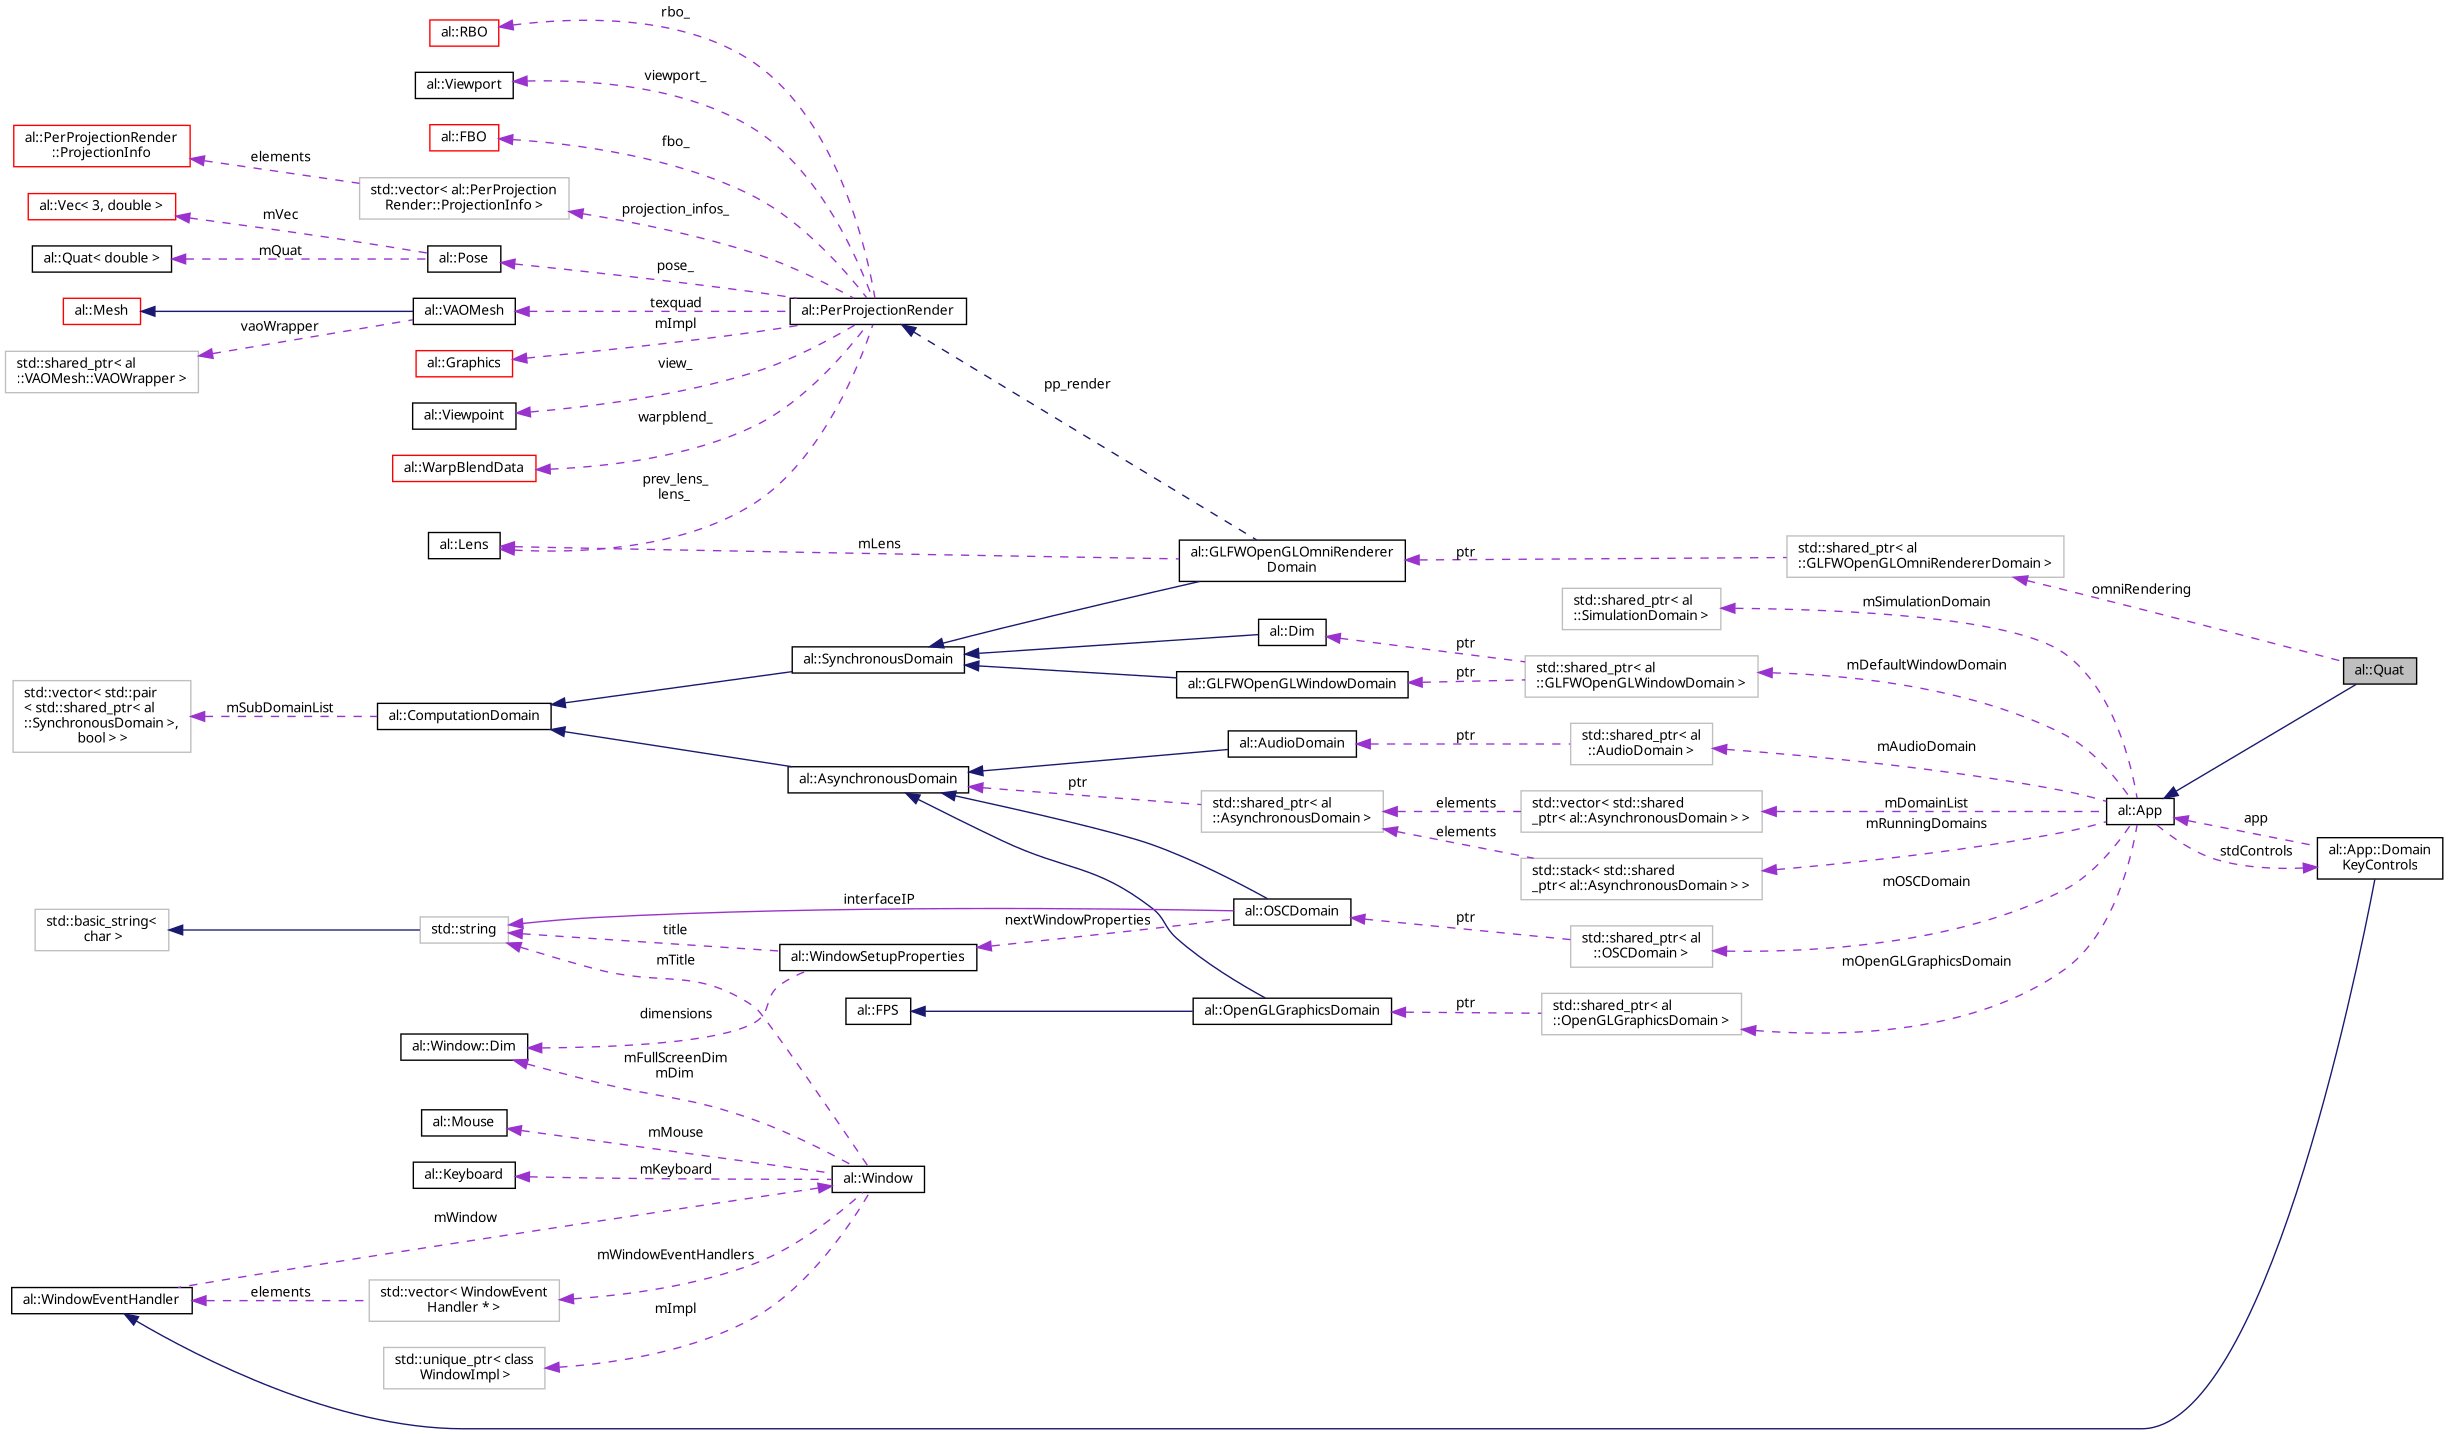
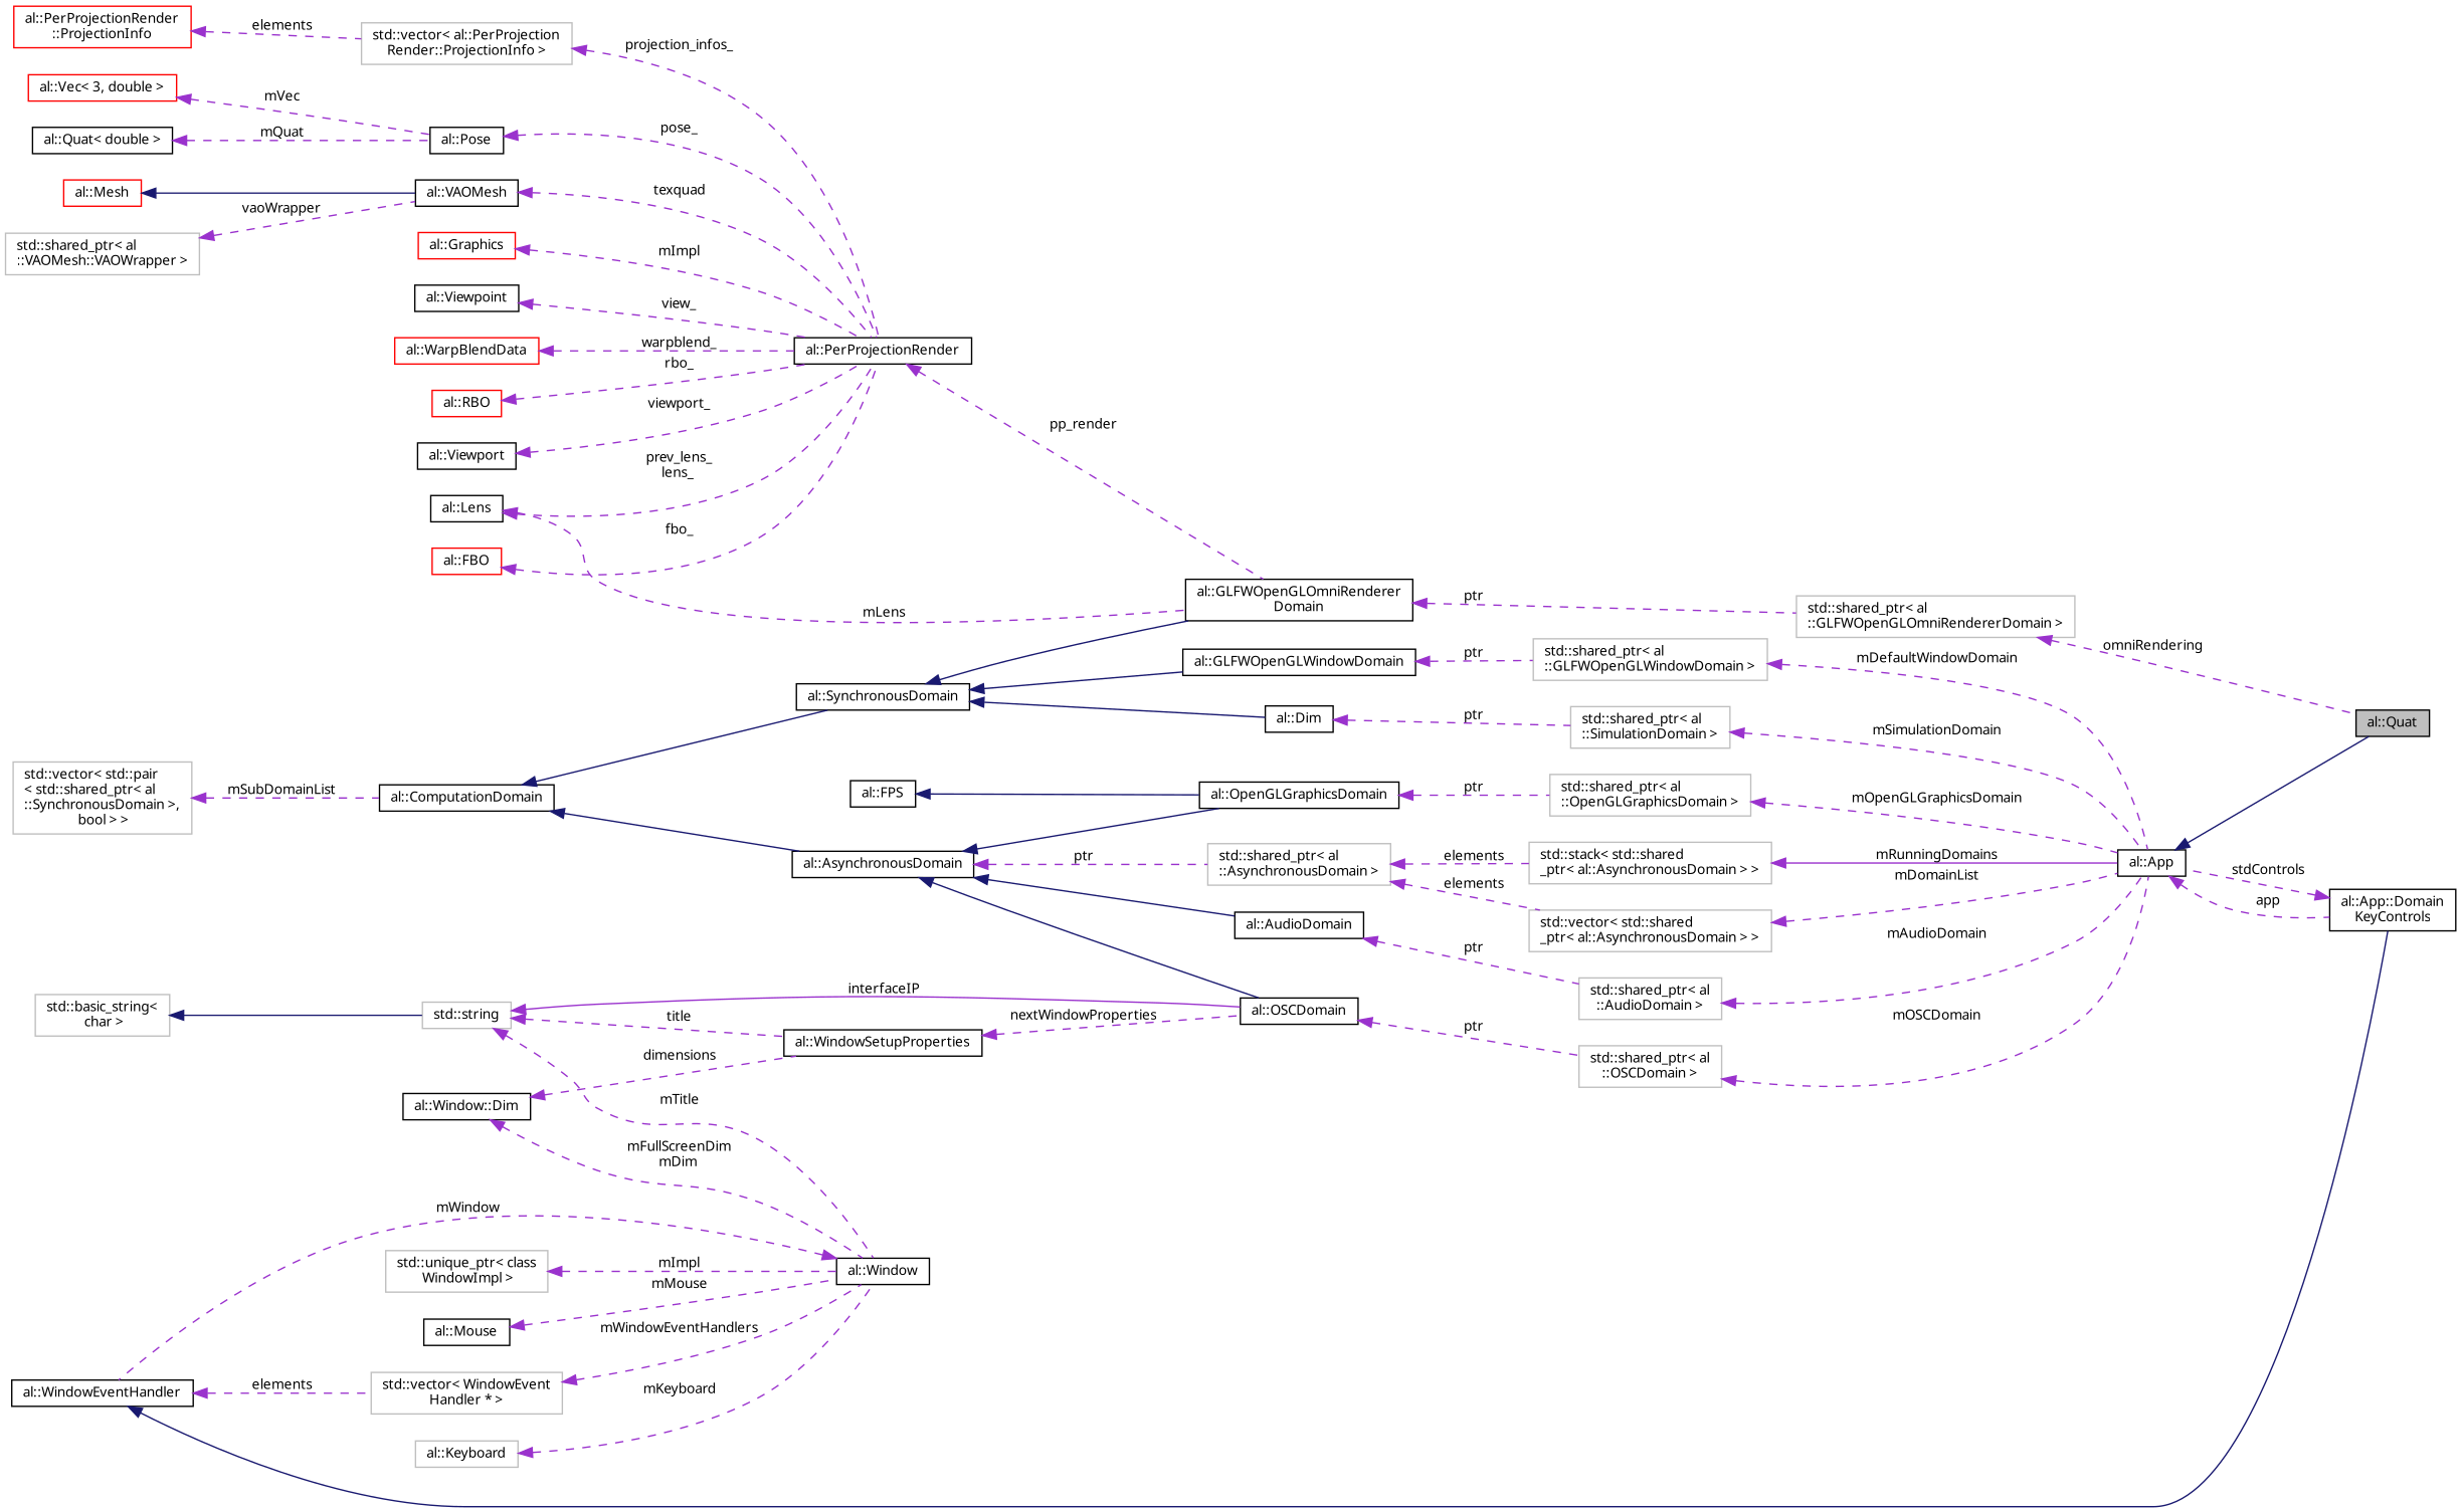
  digraph {
    rankdir=LR
    node [color=black fontname="FreeSans.ttf" fontsize=10 shape=record]
    edge [color=darkorchid3 dir=back fontname="FreeSans.ttf" fontsize=10 labelfontname="FreeSans.ttf" labelfontsize=10 style=dashed]
    n1 [fillcolor=grey75 fontcolor=black height=0.2 label="al::Quat" style=filled width=0.4]
    n2 [height=0.2 label="al::App" width=0.4]
    n3 [height=0.2 label="al::App::Domain\lKeyControls" width=0.4]
    n4 [color=grey75 height=0.2 label="std::shared_ptr\< al\l::SimulationDomain \>" width=0.4]
    n5 [height=0.2 label="al::Dim" width=0.4]
    n6 [height=0.2 label="al::SynchronousDomain" width=0.4]
    n7 [height=0.2 label="al::GLFWOpenGLWindowDomain" width=0.4]
    n8 [height=0.2 label="al::GLFWOpenGLOmniRenderer\lDomain" width=0.4]
    n9 [color=grey75 height=0.2 label="std::shared_ptr\< al\l::GLFWOpenGLWindowDomain \>" width=0.4]
    n10 [color=grey75 height=0.2 label="std::shared_ptr\< al\l::GLFWOpenGLOmniRendererDomain \>" width=0.4]
    n11 [height=0.2 label="al::ComputationDomain" width=0.4]
    n12 [height=0.2 label="al::AsynchronousDomain" width=0.4]
    n13 [color=grey75 height=0.2 label="std::shared_ptr\< al\l::AsynchronousDomain \>" width=0.4]
    n14 [height=0.2 label="al::OSCDomain" width=0.4]
    n15 [height=0.2 label="al::AudioDomain" width=0.4]
    n16 [height=0.2 label="al::OpenGLGraphicsDomain" width=0.4]
    n17 [color=grey75 height=0.2 label="std::vector\< std::pair\l\< std::shared_ptr\< al\l::SynchronousDomain \>,\l bool \> \>" width=0.4]
    n18 [color=grey75 height=0.2 label="std::vector\< std::shared\l_ptr\< al::AsynchronousDomain \> \>" width=0.4]
    n19 [color=grey75 height=0.2 label="std::stack\< std::shared\l_ptr\< al::AsynchronousDomain \> \>" width=0.4]
    n20 [color=grey75 height=0.2 label="std::shared_ptr\< al\l::OSCDomain \>" width=0.4]
    n21 [color=grey75 height=0.2 label="std::shared_ptr\< al\l::AudioDomain \>" width=0.4]
    n22 [color=grey75 height=0.2 label="std::shared_ptr\< al\l::OpenGLGraphicsDomain \>" width=0.4]
    n23 [color=grey75 height=0.2 label="std::string" width=0.4]
    n24 [height=0.2 label="al::Window" width=0.4]
    n25 [height=0.2 label="al::WindowSetupProperties" width=0.4]
    n26 [height=0.2 label="al::WindowEventHandler" width=0.4]
    n27 [color=grey75 height=0.2 label="std::basic_string\<\l char \>" width=0.4]
    n28 [color=grey75 height=0.2 label="std::vector\< WindowEvent\lHandler * \>" width=0.4]
-   n29 [height=0.2 label="al::Keyboard" width=0.4]
+   n29 [color=grey75 height=0.2 label="al::Keyboard" width=0.4]
    n30 [color=grey75 height=0.2 label="std::unique_ptr\< class\l WindowImpl \>" width=0.4]
    n31 [height=0.2 label="al::Mouse" width=0.4]
    n32 [height=0.2 label="al::Window::Dim" width=0.4]
    n33 [height=0.2 label="al::FPS" width=0.4]
    n34 [height=0.2 label="al::PerProjectionRender" width=0.4]
    n35 [color=grey75 height=0.2 label="std::vector\< al::PerProjection\lRender::ProjectionInfo \>" width=0.4]
    n36 [color=red height=0.2 label="al::PerProjectionRender\l::ProjectionInfo" width=0.4]
    n37 [height=0.2 label="al::Pose" width=0.4]
    n38 [color=red height=0.2 label="al::Vec\< 3, double \>" width=0.4]
    n39 [height=0.2 label="al::Quat\< double \>" width=0.4]
    n40 [height=0.2 label="al::VAOMesh" width=0.4]
    n41 [color=red height=0.2 label="al::Mesh" width=0.4]
    n42 [color=grey75 height=0.2 label="std::shared_ptr\< al\l::VAOMesh::VAOWrapper \>" width=0.4]
    n43 [color=red height=0.2 label="al::Graphics" width=0.4]
    n44 [height=0.2 label="al::Viewpoint" width=0.4]
    n45 [color=red height=0.2 label="al::WarpBlendData" width=0.4]
    n46 [color=red height=0.2 label="al::RBO" width=0.4]
    n47 [height=0.2 label="al::Viewport" width=0.4]
    n48 [height=0.2 label="al::Lens" width=0.4]
    n49 [color=red height=0.2 label="al::FBO" width=0.4]
    n2 -> n1 [color=midnightblue style=solid]
    n2 -> n3 [label=" app"]
    n3 -> n2 [label=" stdControls"]
    n4 -> n2 [label=" mSimulationDomain"]
-   n5 -> n9 [label=" ptr"]
+   n5 -> n4 [label=" ptr"]
    n6 -> n5 [color=midnightblue style=solid]
    n6 -> n7 [color=midnightblue style=solid]
    n6 -> n8 [color=midnightblue style=solid]
    n7 -> n9 [label=" ptr"]
    n8 -> n10 [label=" ptr"]
    n9 -> n2 [label=" mDefaultWindowDomain"]
    n10 -> n1 [label=" omniRendering"]
    n11 -> n6 [color=midnightblue style=solid]
    n11 -> n12 [color=midnightblue style=solid]
    n12 -> n13 [label=" ptr"]
    n12 -> n14 [color=midnightblue style=solid]
    n12 -> n15 [color=midnightblue style=solid]
    n12 -> n16 [color=midnightblue style=solid]
    n13 -> n18 [label=" elements"]
    n13 -> n19 [label=" elements"]
    n14 -> n20 [label=" ptr"]
    n15 -> n21 [label=" ptr"]
    n16 -> n22 [label=" ptr"]
    n17 -> n11 [label=" mSubDomainList"]
    n18 -> n2 [label=" mDomainList"]
-   n19 -> n2 [label=" mRunningDomains"]
+   n19 -> n2 [label=" mRunningDomains" style=solid]
    n20 -> n2 [label=" mOSCDomain"]
    n21 -> n2 [label=" mAudioDomain"]
    n22 -> n2 [label=" mOpenGLGraphicsDomain"]
    n23 -> n14 [label=" interfaceIP" style=solid]
    n23 -> n24 [label=" mTitle"]
    n23 -> n25 [label=" title"]
    n24 -> n26 [label=" mWindow"]
    n25 -> n14 [label=" nextWindowProperties"]
    n26 -> n3 [color=midnightblue style=solid]
    n26 -> n28 [label=" elements"]
    n27 -> n23 [color=midnightblue style=solid]
    n28 -> n24 [label=" mWindowEventHandlers"]
    n29 -> n24 [label=" mKeyboard"]
    n30 -> n24 [label=" mImpl"]
    n31 -> n24 [label=" mMouse"]
    n32 -> n24 [label=" mFullScreenDim\nmDim"]
    n32 -> n25 [label=" dimensions"]
    n33 -> n16 [color=midnightblue style=solid]
-   n34 -> n8 [color=midnightblue label=" pp_render"]
+   n34 -> n8 [label=" pp_render"]
    n35 -> n34 [label=" projection_infos_"]
    n36 -> n35 [label=" elements"]
    n37 -> n34 [label=" pose_"]
    n38 -> n37 [label=" mVec"]
    n39 -> n37 [label=" mQuat"]
    n40 -> n34 [label=" texquad"]
    n41 -> n40 [color=midnightblue style=solid]
    n42 -> n40 [label=" vaoWrapper"]
    n43 -> n34 [label=" mImpl"]
    n44 -> n34 [label=" view_"]
    n45 -> n34 [label=" warpblend_"]
    n46 -> n34 [label=" rbo_"]
    n47 -> n34 [label=" viewport_"]
    n48 -> n8 [label=" mLens"]
    n48 -> n34 [label=" prev_lens_\nlens_"]
    n49 -> n34 [label=" fbo_"]
  }
